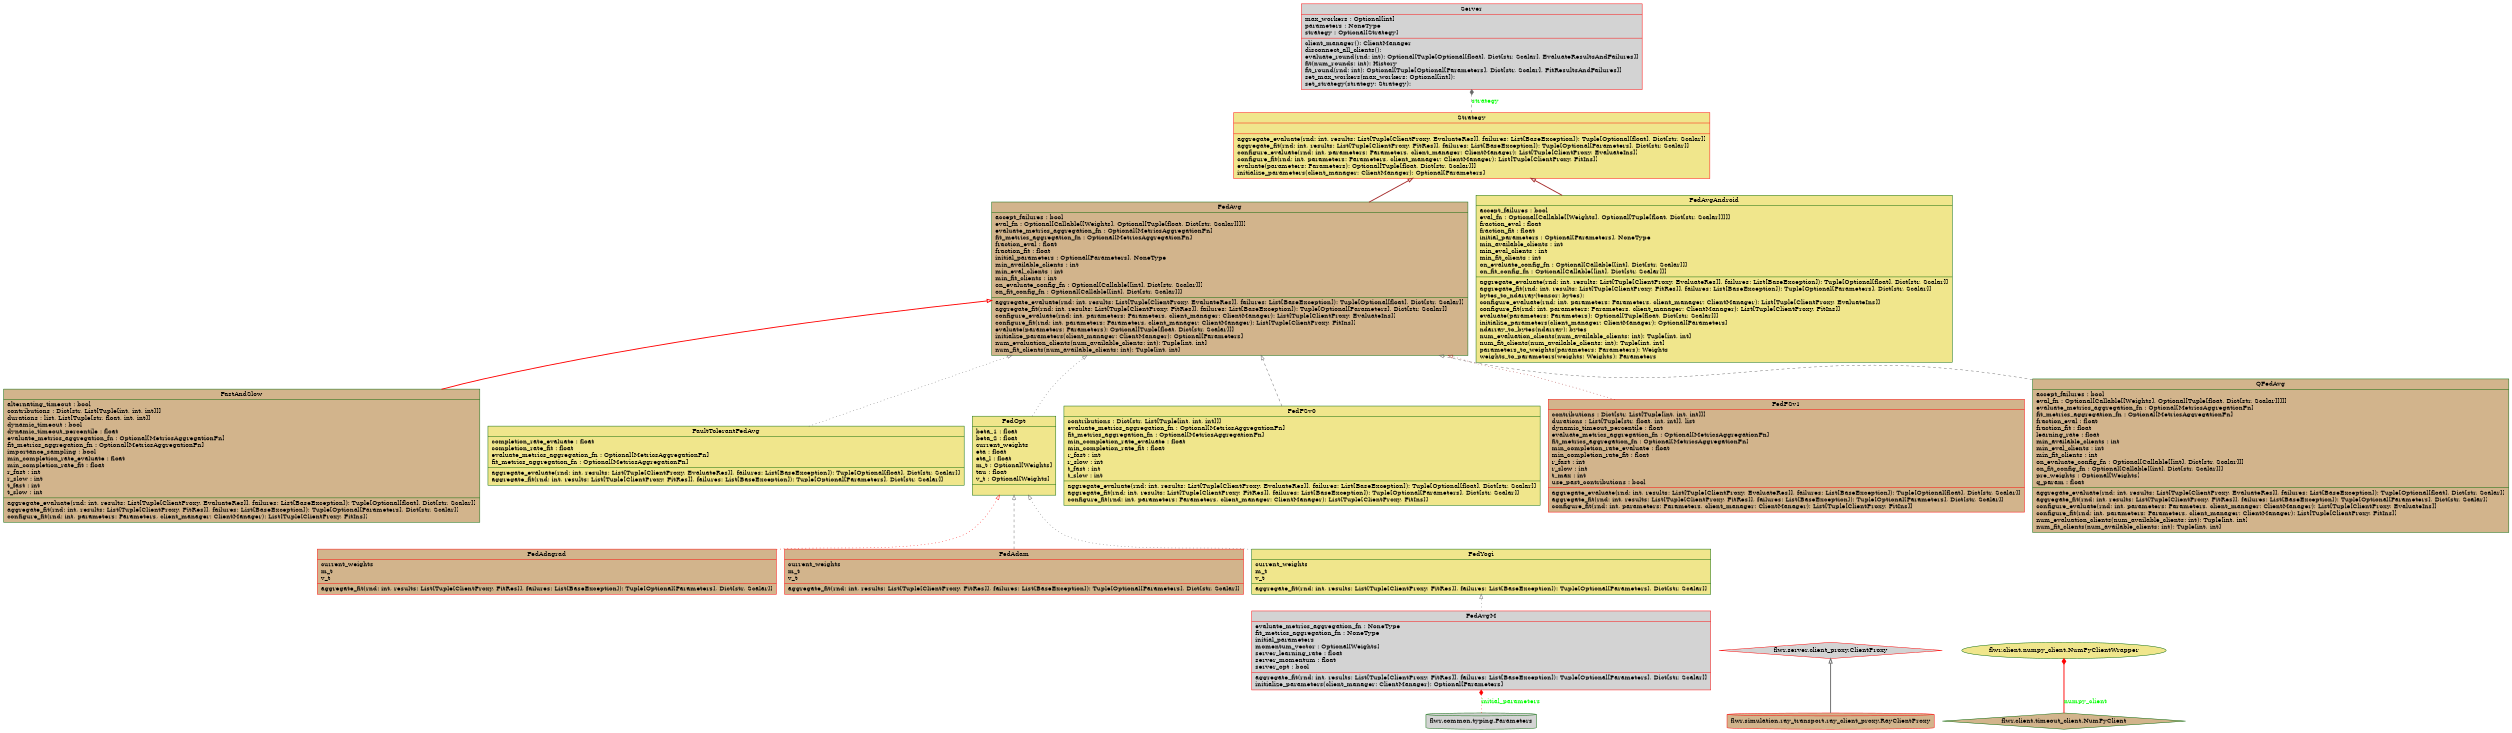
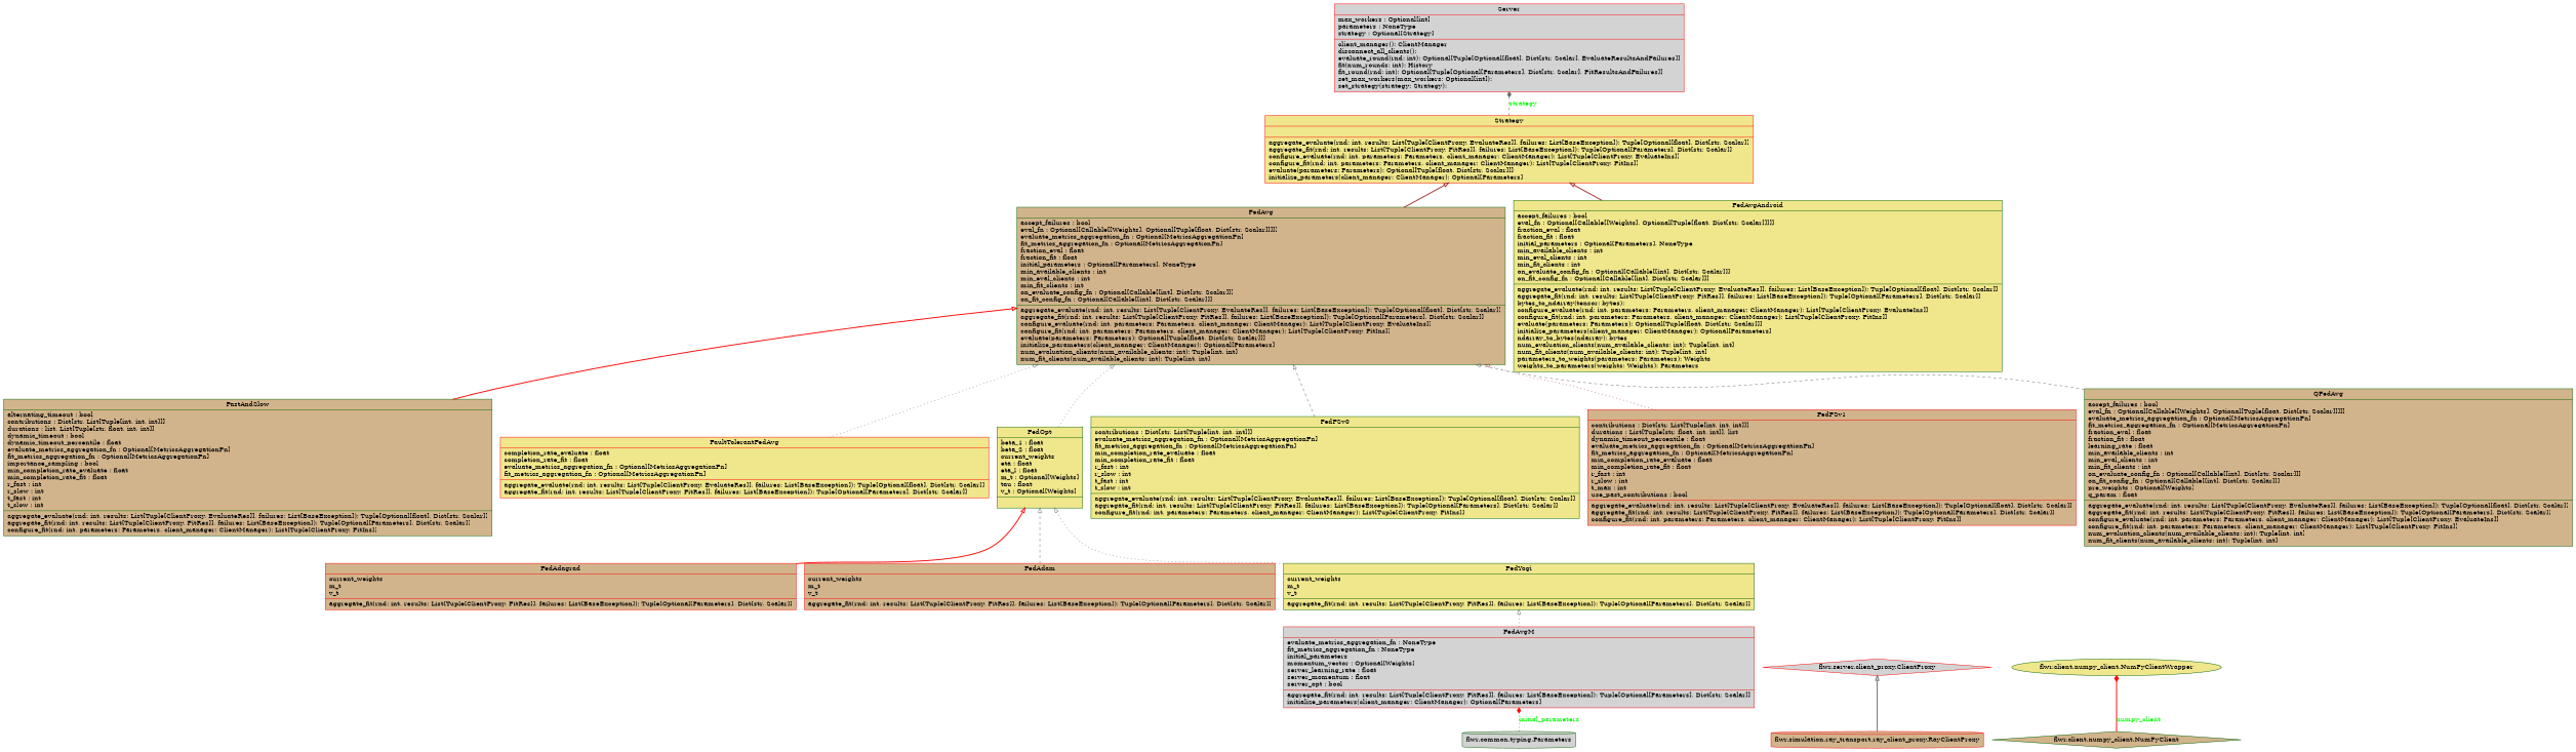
  digraph {
    rankdir=BT
    node [color=darkgreen fillcolor=tan fontcolor=black shape=record style="solid,filled"]
    edge [arrowhead=empty arrowtail=none color=gray40 style=dotted]
    n1 [label="{FastAndSlow|alternating_timeout : bool\lcontributions : Dict[str, List[Tuple[int, int, int]]]\ldurations : list, List[Tuple[str, float, int, int]]\ldynamic_timeout : bool\ldynamic_timeout_percentile : float\levaluate_metrics_aggregation_fn : Optional[MetricsAggregationFn]\lfit_metrics_aggregation_fn : Optional[MetricsAggregationFn]\limportance_sampling : bool\lmin_completion_rate_evaluate : float\lmin_completion_rate_fit : float\lr_fast : int\lr_slow : int\lt_fast : int\lt_slow : int\l|aggregate_evaluate(rnd: int, results: List[Tuple[ClientProxy, EvaluateRes]], failures: List[BaseException]): Tuple[Optional[float], Dict[str, Scalar]]\laggregate_fit(rnd: int, results: List[Tuple[ClientProxy, FitRes]], failures: List[BaseException]): Tuple[Optional[Parameters], Dict[str, Scalar]]\lconfigure_fit(rnd: int, parameters: Parameters, client_manager: ClientManager): List[Tuple[ClientProxy, FitIns]]\l}"]
    n2 [label="{FedAvg|accept_failures : bool\leval_fn : Optional[Callable[[Weights], Optional[Tuple[float, Dict[str, Scalar]]]]]\levaluate_metrics_aggregation_fn : Optional[MetricsAggregationFn]\lfit_metrics_aggregation_fn : Optional[MetricsAggregationFn]\lfraction_eval : float\lfraction_fit : float\linitial_parameters : Optional[Parameters], NoneType\lmin_available_clients : int\lmin_eval_clients : int\lmin_fit_clients : int\lon_evaluate_config_fn : Optional[Callable[[int], Dict[str, Scalar]]]\lon_fit_config_fn : Optional[Callable[[int], Dict[str, Scalar]]]\l|aggregate_evaluate(rnd: int, results: List[Tuple[ClientProxy, EvaluateRes]], failures: List[BaseException]): Tuple[Optional[float], Dict[str, Scalar]]\laggregate_fit(rnd: int, results: List[Tuple[ClientProxy, FitRes]], failures: List[BaseException]): Tuple[Optional[Parameters], Dict[str, Scalar]]\lconfigure_evaluate(rnd: int, parameters: Parameters, client_manager: ClientManager): List[Tuple[ClientProxy, EvaluateIns]]\lconfigure_fit(rnd: int, parameters: Parameters, client_manager: ClientManager): List[Tuple[ClientProxy, FitIns]]\levaluate(parameters: Parameters): Optional[Tuple[float, Dict[str, Scalar]]]\linitialize_parameters(client_manager: ClientManager): Optional[Parameters]\lnum_evaluation_clients(num_available_clients: int): Tuple[int, int]\lnum_fit_clients(num_available_clients: int): Tuple[int, int]\l}"]
    n3 [color=red fillcolor=khaki label="{Strategy|\l|aggregate_evaluate(rnd: int, results: List[Tuple[ClientProxy, EvaluateRes]], failures: List[BaseException]): Tuple[Optional[float], Dict[str, Scalar]]\laggregate_fit(rnd: int, results: List[Tuple[ClientProxy, FitRes]], failures: List[BaseException]): Tuple[Optional[Parameters], Dict[str, Scalar]]\lconfigure_evaluate(rnd: int, parameters: Parameters, client_manager: ClientManager): List[Tuple[ClientProxy, EvaluateIns]]\lconfigure_fit(rnd: int, parameters: Parameters, client_manager: ClientManager): List[Tuple[ClientProxy, FitIns]]\levaluate(parameters: Parameters): Optional[Tuple[float, Dict[str, Scalar]]]\linitialize_parameters(client_manager: ClientManager): Optional[Parameters]\l}"]
-   n4 [fillcolor=khaki label="{FaultTolerantFedAvg|completion_rate_evaluate : float\lcompletion_rate_fit : float\levaluate_metrics_aggregation_fn : Optional[MetricsAggregationFn]\lfit_metrics_aggregation_fn : Optional[MetricsAggregationFn]\l|aggregate_evaluate(rnd: int, results: List[Tuple[ClientProxy, EvaluateRes]], failures: List[BaseException]): Tuple[Optional[float], Dict[str, Scalar]]\laggregate_fit(rnd: int, results: List[Tuple[ClientProxy, FitRes]], failures: List[BaseException]): Tuple[Optional[Parameters], Dict[str, Scalar]]\l}"]
+   n4 [color=red fillcolor=khaki label="{FaultTolerantFedAvg|completion_rate_evaluate : float\lcompletion_rate_fit : float\levaluate_metrics_aggregation_fn : Optional[MetricsAggregationFn]\lfit_metrics_aggregation_fn : Optional[MetricsAggregationFn]\l|aggregate_evaluate(rnd: int, results: List[Tuple[ClientProxy, EvaluateRes]], failures: List[BaseException]): Tuple[Optional[float], Dict[str, Scalar]]\laggregate_fit(rnd: int, results: List[Tuple[ClientProxy, FitRes]], failures: List[BaseException]): Tuple[Optional[Parameters], Dict[str, Scalar]]\l}"]
    n5 [color=red label="{FedAdagrad|current_weights\lm_t\lv_t\l|aggregate_fit(rnd: int, results: List[Tuple[ClientProxy, FitRes]], failures: List[BaseException]): Tuple[Optional[Parameters], Dict[str, Scalar]]\l}"]
    n6 [fillcolor=khaki label="{FedOpt|beta_1 : float\lbeta_2 : float\lcurrent_weights\leta : float\leta_l : float\lm_t : Optional[Weights]\ltau : float\lv_t : Optional[Weights]\l|}"]
    n7 [color=red label="{FedAdam|current_weights\lm_t\lv_t\l|aggregate_fit(rnd: int, results: List[Tuple[ClientProxy, FitRes]], failures: List[BaseException]): Tuple[Optional[Parameters], Dict[str, Scalar]]\l}"]
    n8 [color=red fillcolor=lightgrey label="{Server|max_workers : Optional[int]\lparameters : NoneType\lstrategy : Optional[Strategy]\l|client_manager(): ClientManager\ldisconnect_all_clients(): \levaluate_round(rnd: int): Optional[Tuple[Optional[float], Dict[str, Scalar], EvaluateResultsAndFailures]]\lfit(num_rounds: int): History\lfit_round(rnd: int): Optional[Tuple[Optional[Parameters], Dict[str, Scalar], FitResultsAndFailures]]\lset_max_workers(max_workers: Optional[int]): \lset_strategy(strategy: Strategy): \l}"]
    n9 [fillcolor=khaki label="{FedAvgAndroid|accept_failures : bool\leval_fn : Optional[Callable[[Weights], Optional[Tuple[float, Dict[str, Scalar]]]]]\lfraction_eval : float\lfraction_fit : float\linitial_parameters : Optional[Parameters], NoneType\lmin_available_clients : int\lmin_eval_clients : int\lmin_fit_clients : int\lon_evaluate_config_fn : Optional[Callable[[int], Dict[str, Scalar]]]\lon_fit_config_fn : Optional[Callable[[int], Dict[str, Scalar]]]\l|aggregate_evaluate(rnd: int, results: List[Tuple[ClientProxy, EvaluateRes]], failures: List[BaseException]): Tuple[Optional[float], Dict[str, Scalar]]\laggregate_fit(rnd: int, results: List[Tuple[ClientProxy, FitRes]], failures: List[BaseException]): Tuple[Optional[Parameters], Dict[str, Scalar]]\lbytes_to_ndarray(tensor: bytes): \lconfigure_evaluate(rnd: int, parameters: Parameters, client_manager: ClientManager): List[Tuple[ClientProxy, EvaluateIns]]\lconfigure_fit(rnd: int, parameters: Parameters, client_manager: ClientManager): List[Tuple[ClientProxy, FitIns]]\levaluate(parameters: Parameters): Optional[Tuple[float, Dict[str, Scalar]]]\linitialize_parameters(client_manager: ClientManager): Optional[Parameters]\lndarray_to_bytes(ndarray): bytes\lnum_evaluation_clients(num_available_clients: int): Tuple[int, int]\lnum_fit_clients(num_available_clients: int): Tuple[int, int]\lparameters_to_weights(parameters: Parameters): Weights\lweights_to_parameters(weights: Weights): Parameters\l}"]
    n10 [color=red fillcolor=lightgrey label="{FedAvgM|evaluate_metrics_aggregation_fn : NoneType\lfit_metrics_aggregation_fn : NoneType\linitial_parameters\lmomentum_vector : Optional[Weights]\lserver_learning_rate : float\lserver_momentum : float\lserver_opt : bool\l|aggregate_fit(rnd: int, results: List[Tuple[ClientProxy, FitRes]], failures: List[BaseException]): Tuple[Optional[Parameters], Dict[str, Scalar]]\linitialize_parameters(client_manager: ClientManager): Optional[Parameters]\l}"]
    n11 [fillcolor=khaki label="{FedYogi|current_weights\lm_t\lv_t\l|aggregate_fit(rnd: int, results: List[Tuple[ClientProxy, FitRes]], failures: List[BaseException]): Tuple[Optional[Parameters], Dict[str, Scalar]]\l}"]
    n12 [fillcolor=khaki label="{FedFSv0|contributions : Dict[str, List[Tuple[int, int, int]]]\levaluate_metrics_aggregation_fn : Optional[MetricsAggregationFn]\lfit_metrics_aggregation_fn : Optional[MetricsAggregationFn]\lmin_completion_rate_evaluate : float\lmin_completion_rate_fit : float\lr_fast : int\lr_slow : int\lt_fast : int\lt_slow : int\l|aggregate_evaluate(rnd: int, results: List[Tuple[ClientProxy, EvaluateRes]], failures: List[BaseException]): Tuple[Optional[float], Dict[str, Scalar]]\laggregate_fit(rnd: int, results: List[Tuple[ClientProxy, FitRes]], failures: List[BaseException]): Tuple[Optional[Parameters], Dict[str, Scalar]]\lconfigure_fit(rnd: int, parameters: Parameters, client_manager: ClientManager): List[Tuple[ClientProxy, FitIns]]\l}"]
    n13 [color=red label="{FedFSv1|contributions : Dict[str, List[Tuple[int, int, int]]]\ldurations : List[Tuple[str, float, int, int]], list\ldynamic_timeout_percentile : float\levaluate_metrics_aggregation_fn : Optional[MetricsAggregationFn]\lfit_metrics_aggregation_fn : Optional[MetricsAggregationFn]\lmin_completion_rate_evaluate : float\lmin_completion_rate_fit : float\lr_fast : int\lr_slow : int\lt_max : int\luse_past_contributions : bool\l|aggregate_evaluate(rnd: int, results: List[Tuple[ClientProxy, EvaluateRes]], failures: List[BaseException]): Tuple[Optional[float], Dict[str, Scalar]]\laggregate_fit(rnd: int, results: List[Tuple[ClientProxy, FitRes]], failures: List[BaseException]): Tuple[Optional[Parameters], Dict[str, Scalar]]\lconfigure_fit(rnd: int, parameters: Parameters, client_manager: ClientManager): List[Tuple[ClientProxy, FitIns]]\l}"]
    n14 [label="{QFedAvg|accept_failures : bool\leval_fn : Optional[Callable[[Weights], Optional[Tuple[float, Dict[str, Scalar]]]]]\levaluate_metrics_aggregation_fn : Optional[MetricsAggregationFn]\lfit_metrics_aggregation_fn : Optional[MetricsAggregationFn]\lfraction_eval : float\lfraction_fit : float\llearning_rate : float\lmin_available_clients : int\lmin_eval_clients : int\lmin_fit_clients : int\lon_evaluate_config_fn : Optional[Callable[[int], Dict[str, Scalar]]]\lon_fit_config_fn : Optional[Callable[[int], Dict[str, Scalar]]]\lpre_weights : Optional[Weights]\lq_param : float\l|aggregate_evaluate(rnd: int, results: List[Tuple[ClientProxy, EvaluateRes]], failures: List[BaseException]): Tuple[Optional[float], Dict[str, Scalar]]\laggregate_fit(rnd: int, results: List[Tuple[ClientProxy, FitRes]], failures: List[BaseException]): Tuple[Optional[Parameters], Dict[str, Scalar]]\lconfigure_evaluate(rnd: int, parameters: Parameters, client_manager: ClientManager): List[Tuple[ClientProxy, EvaluateIns]]\lconfigure_fit(rnd: int, parameters: Parameters, client_manager: ClientManager): List[Tuple[ClientProxy, FitIns]]\lnum_evaluation_clients(num_available_clients: int): Tuple[int, int]\lnum_fit_clients(num_available_clients: int): Tuple[int, int]\l}"]
    "flwr.simulation.ray_transport.ray_client_proxy.RayClientProxy" [color=red shape=cylinder style=filled fontcolor=""]
    "flwr.server.client_proxy.ClientProxy" [color=red fillcolor=lightgrey shape=diamond style=filled fontcolor=""]
-   "flwr.client.numpy_client.NumPyClient" [shape=diamond style=filled label="flwr.client.timeout_client.NumPyClient" fontcolor=""]
+   "flwr.client.numpy_client.NumPyClient" [shape=diamond style=filled fontcolor=""]
    "flwr.client.numpy_client.NumPyClientWrapper" [fillcolor=khaki shape=ellipse style=filled fontcolor=""]
    "flwr.common.typing.Parameters" [fillcolor=lightgrey shape=cylinder style=filled fontcolor=""]
    n1 -> n2 [color=red style=bold]
    n2 -> n3 [color=brown style=bold]
    n3 -> n8 [arrowhead=diamond fontcolor=green label=strategy style=dashed]
    n4 -> n2
-   n5 -> n6 [color=red]
+   n5 -> n6 [color=red style=bold]
    n6 -> n2
    n7 -> n6 [style=dashed]
    n9 -> n3 [color=brown style=bold]
    n10 -> n11
    n11 -> n6
    n12 -> n2 [style=dashed]
    n13 -> n2 [color=brown]
    n14 -> n2 [style=dashed]
    "flwr.simulation.ray_transport.ray_client_proxy.RayClientProxy" -> "flwr.server.client_proxy.ClientProxy" [style=bold]
    "flwr.client.numpy_client.NumPyClient" -> "flwr.client.numpy_client.NumPyClientWrapper" [arrowhead=diamond color=red fontcolor=green label=numpy_client style=bold]
    "flwr.common.typing.Parameters" -> n10 [arrowhead=diamond color=red fontcolor=green label=initial_parameters]
  }
